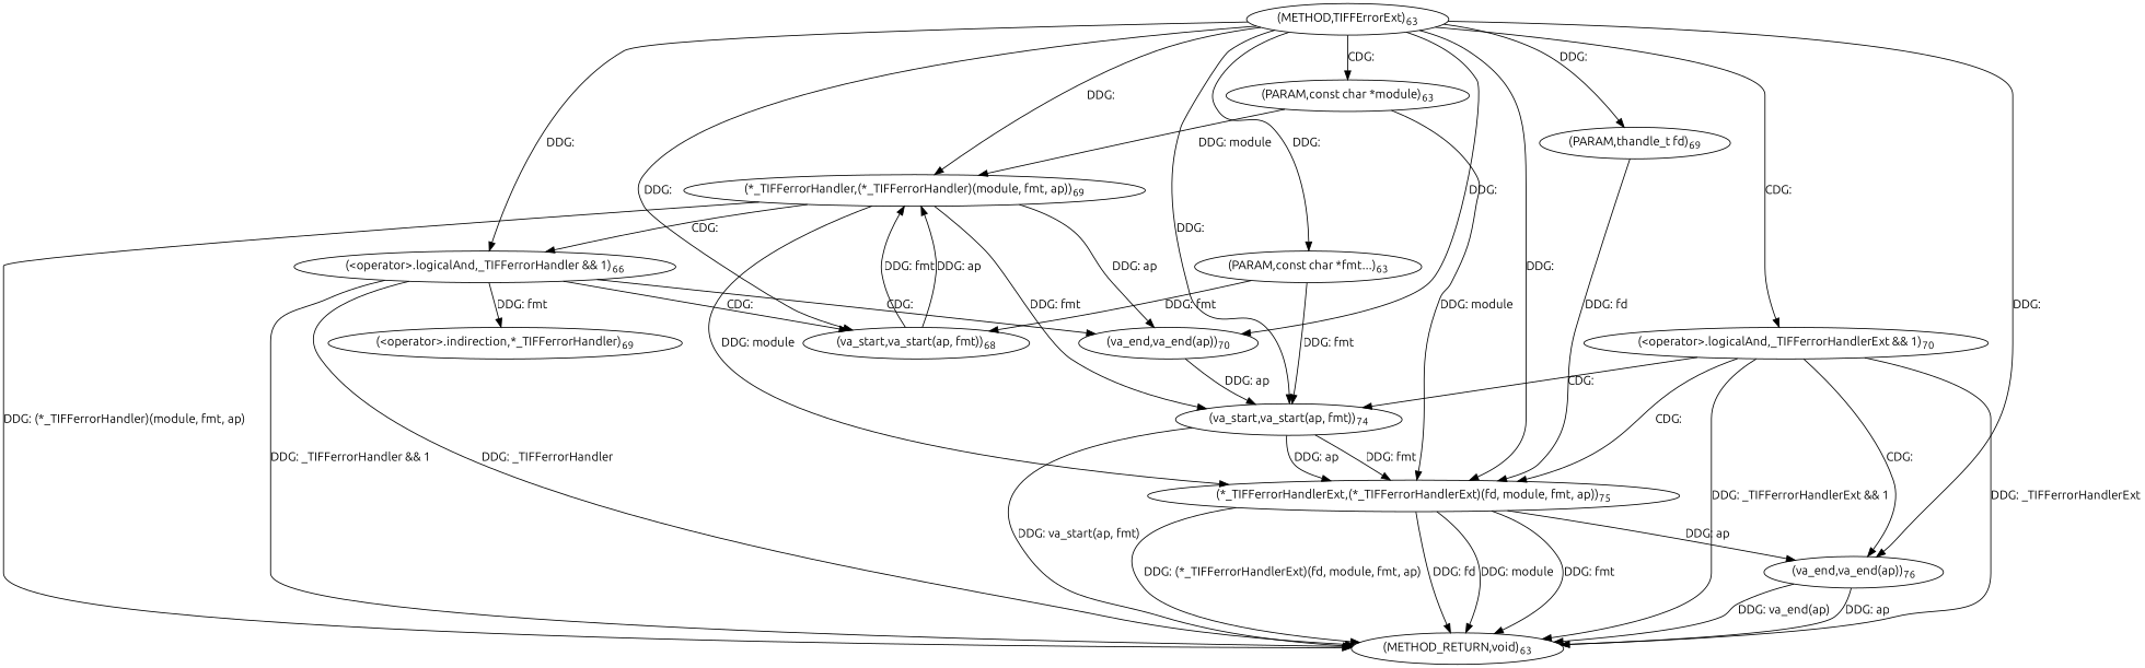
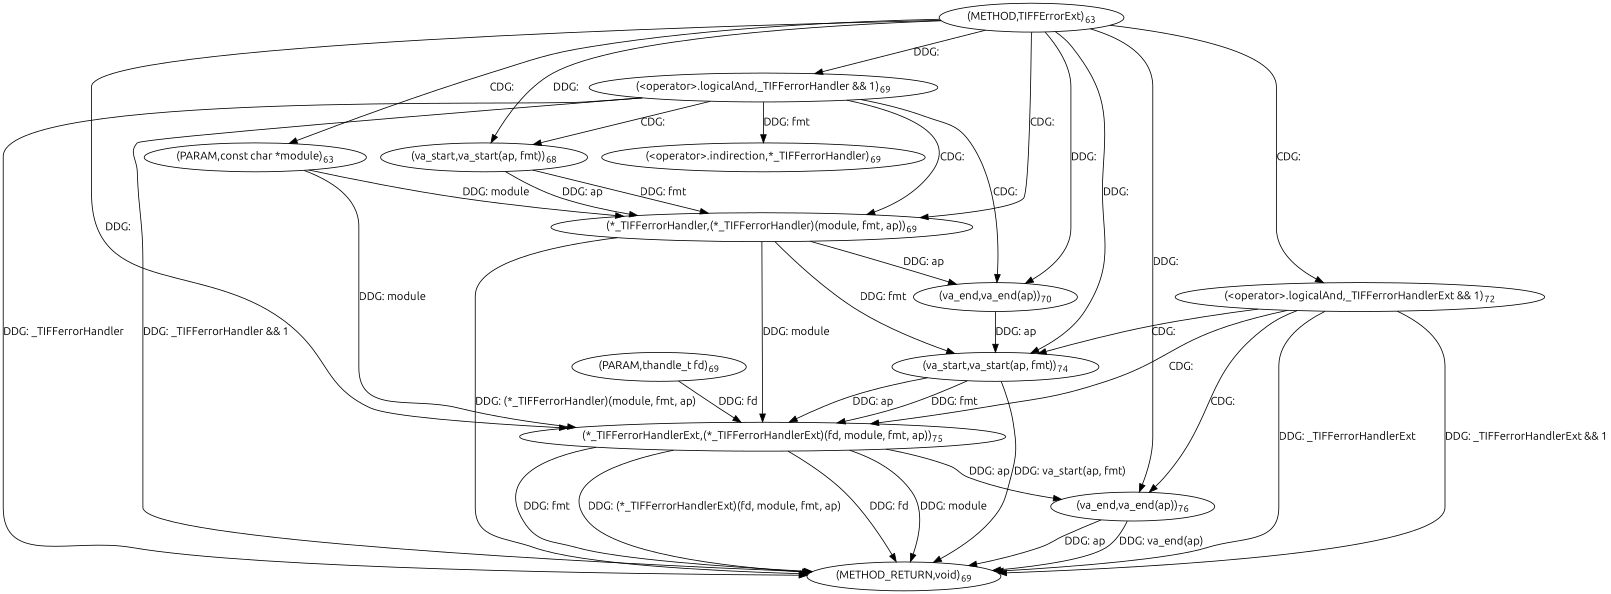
  digraph {
    fontname=Ubuntu
    node [fontname=Ubuntu]
    edge [fontname=Ubuntu]
    n1 [label=<(METHOD,TIFFErrorExt)<SUB>63</SUB>>]
    n2 [label=<(PARAM,thandle_t fd)<SUB>69</SUB>>]
    n3 [label=<(PARAM,const char *module)<SUB>63</SUB>>]
-   n4 [label=<(PARAM,const char *fmt...)<SUB>63</SUB>>]
-   n5 [label=<(&lt;operator&gt;.logicalAnd,_TIFFerrorHandler &amp;&amp; 1)<SUB>66</SUB>>]
-   n6 [label=<(&lt;operator&gt;.logicalAnd,_TIFFerrorHandlerExt &amp;&amp; 1)<SUB>70</SUB>>]
+   n5 [label=<(&lt;operator&gt;.logicalAnd,_TIFFerrorHandler &amp;&amp; 1)<SUB>69</SUB>>]
+   n6 [label=<(&lt;operator&gt;.logicalAnd,_TIFFerrorHandlerExt &amp;&amp; 1)<SUB>72</SUB>>]
    n7 [label=<(va_start,va_start(ap, fmt))<SUB>68</SUB>>]
    n8 [label=<(*_TIFFerrorHandler,(*_TIFFerrorHandler)(module, fmt, ap))<SUB>69</SUB>>]
    n9 [label=<(va_end,va_end(ap))<SUB>70</SUB>>]
    n10 [label=<(va_start,va_start(ap, fmt))<SUB>74</SUB>>]
    n11 [label=<(*_TIFFerrorHandlerExt,(*_TIFFerrorHandlerExt)(fd, module, fmt, ap))<SUB>75</SUB>>]
    n12 [label=<(va_end,va_end(ap))<SUB>76</SUB>>]
-   n13 [label=<(METHOD_RETURN,void)<SUB>63</SUB>>]
+   n13 [label=<(METHOD_RETURN,void)<SUB>69</SUB>>]
    n14 [label=<(&lt;operator&gt;.indirection,*_TIFFerrorHandler)<SUB>69</SUB>>]
-   n1 -> n2 [label="DDG: "]
    n1 -> n3 [label="CDG: "]
-   n1 -> n4 [label="DDG: "]
    n1 -> n5 [label="DDG: "]
    n1 -> n6 [label="CDG: "]
    n1 -> n7 [label="DDG: "]
-   n1 -> n8 [label="DDG: "]
+   n1 -> n8 [label="CDG: "]
    n1 -> n9 [label="DDG: "]
    n1 -> n10 [label="DDG: "]
    n1 -> n11 [label="DDG: "]
    n1 -> n12 [label="DDG: "]
    n2 -> n11 [label="DDG: fd"]
    n3 -> n8 [label="DDG: module"]
    n3 -> n11 [label="DDG: module"]
-   n4 -> n7 [label="DDG: fmt"]
-   n4 -> n10 [label="DDG: fmt"]
    n5 -> n7 [label="CDG: "]
-   n8 -> n5 [label="CDG: "]
+   n5 -> n8 [label="CDG: "]
    n5 -> n9 [label="CDG: "]
    n5 -> n13 [label="DDG: _TIFFerrorHandler"]
    n5 -> n13 [label="DDG: _TIFFerrorHandler &amp;&amp; 1"]
    n5 -> n14 [label="DDG: fmt"]
    n6 -> n10 [label="CDG: "]
    n6 -> n11 [label="CDG: "]
    n6 -> n12 [label="CDG: "]
    n6 -> n13 [label="DDG: _TIFFerrorHandlerExt"]
    n6 -> n13 [label="DDG: _TIFFerrorHandlerExt &amp;&amp; 1"]
    n7 -> n8 [label="DDG: fmt"]
    n7 -> n8 [label="DDG: ap"]
    n8 -> n9 [label="DDG: ap"]
    n8 -> n10 [label="DDG: fmt"]
    n8 -> n11 [label="DDG: module"]
    n8 -> n13 [label="DDG: (*_TIFFerrorHandler)(module, fmt, ap)"]
    n9 -> n10 [label="DDG: ap"]
    n10 -> n11 [label="DDG: fmt"]
    n10 -> n11 [label="DDG: ap"]
    n10 -> n13 [label="DDG: va_start(ap, fmt)"]
    n11 -> n12 [label="DDG: ap"]
    n11 -> n13 [label="DDG: fd"]
    n11 -> n13 [label="DDG: module"]
    n11 -> n13 [label="DDG: fmt"]
    n11 -> n13 [label="DDG: (*_TIFFerrorHandlerExt)(fd, module, fmt, ap)"]
    n12 -> n13 [label="DDG: ap"]
    n12 -> n13 [label="DDG: va_end(ap)"]
  }
